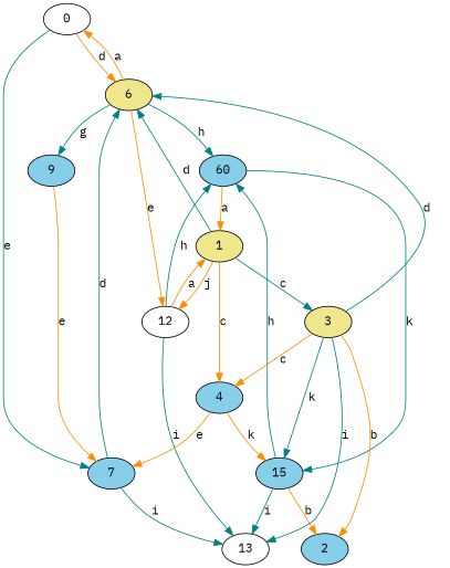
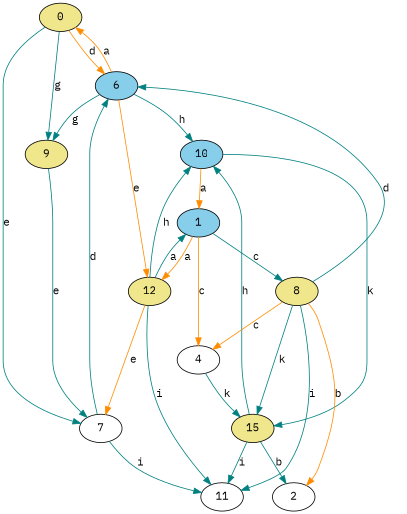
  strict digraph {
    fontname="IBM Plex Mono"
    node [fillcolor=skyblue fontname="IBM Plex Mono" style=filled]
    edge [color=teal fontname="IBM Plex Mono"]
-   0 [fillcolor=white]
-   6 [fillcolor=khaki]
-   7
-   9
-   12 [fillcolor=white]
-   10 [label=60]
-   11 [fillcolor=white label=13]
-   15
-   2
-   1 [fillcolor=khaki]
-   3 [fillcolor=khaki]
-   4
+   0 [fillcolor=khaki]
+   6
+   7 [fillcolor=white]
+   9 [fillcolor=khaki]
+   12 [fillcolor=khaki]
+   10
+   11 [fillcolor=white]
+   15 [fillcolor=khaki]
+   2 [fillcolor=white]
+   1
+   3 [fillcolor=khaki label=8]
+   4 [fillcolor=white]
    0 -> 6 [color=darkorange label=d]
    0 -> 7 [label=e]
+   0 -> 9 [label=g]
    6 -> 0 [color=darkorange label=a]
    6 -> 9 [label=g]
    6 -> 12 [color=darkorange label=e]
    6 -> 10 [label=h]
    7 -> 6 [label=d]
    7 -> 11 [label=i]
-   9 -> 7 [color=darkorange label=e]
+   9 -> 7 [label=e]
    12 -> 10 [label=h]
    12 -> 11 [label=i]
-   12 -> 1 [color=darkorange label=a]
+   12 -> 1 [label=a]
    10 -> 15 [label=k]
    10 -> 1 [color=darkorange label=a]
    15 -> 10 [label=h]
    15 -> 11 [label=i]
-   15 -> 2 [color=darkorange label=b]
-   1 -> 6 [label=d]
-   1 -> 12 [color=darkorange label=j]
+   15 -> 2 [label=b]
+   1 -> 12 [color=darkorange label=a]
    1 -> 3 [label=c]
    1 -> 4 [color=darkorange label=c]
    3 -> 6 [label=d]
    3 -> 11 [label=i]
    3 -> 15 [label=k]
    3 -> 2 [color=darkorange label=b]
    3 -> 4 [color=darkorange label=c]
-   4 -> 7 [color=darkorange label=e]
-   4 -> 15 [color=darkorange label=k]
+   12 -> 7 [color=darkorange label=e]
+   4 -> 15 [label=k]
  }
